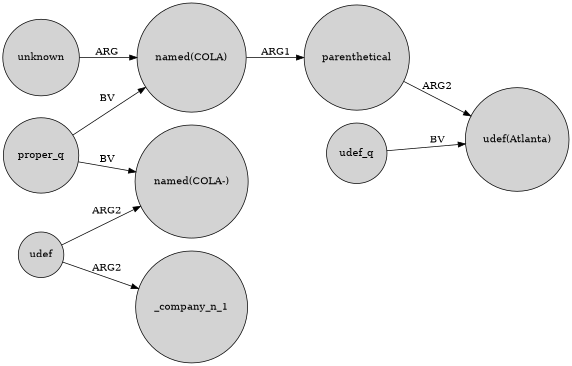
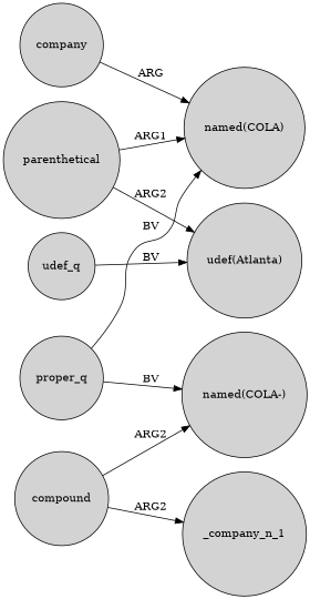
  digraph {
    rankdir=LR
    node [shape=circle style=filled]
    proper_q
    "named(COLA)"
    n3 [label="named(COLA-)"]
    parenthetical
    n5 [label="udef(Atlanta)"]
    udef_q
-   compound [label=udef]
+   compound
    _company_n_1
-   unknown
+   unknown [label=company]
    proper_q -> "named(COLA)" [label=BV]
    proper_q -> n3 [label=BV]
-   "named(COLA)" -> parenthetical [label=ARG1]
+   parenthetical -> "named(COLA)" [label=ARG1]
    parenthetical -> n5 [label=ARG2]
    udef_q -> n5 [label=BV]
    compound -> n3 [label=ARG2]
    compound -> _company_n_1 [label=ARG2]
    unknown -> "named(COLA)" [label=ARG]
  }
